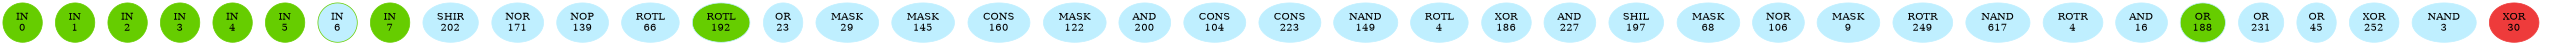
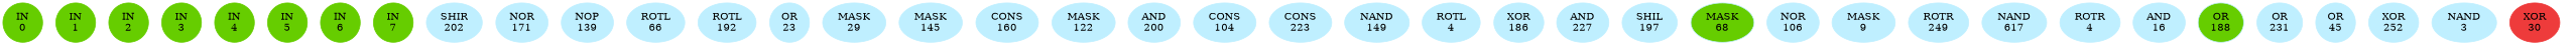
  graph {
    ordering=out
    rankdir=BT
    ranksep=0.75
    splines=polyline
    node [color=lightblue1 style=filled]
    edge [style=invis]
    n1 [color=chartreuse3 label="IN\n0"]
    n2 [color=chartreuse3 label="IN\n1"]
    n3 [color=chartreuse3 label="IN\n2"]
    n4 [color=chartreuse3 label="IN\n3"]
    n5 [color=chartreuse3 label="IN\n4"]
    n6 [color=chartreuse3 label="IN\n5"]
-   n7 [color=chartreuse3 label="IN\n6" fillcolor=lightblue1]
+   n7 [color=chartreuse3 label="IN\n6"]
    n8 [color=chartreuse3 label="IN\n7"]
    n9 [label="SHIR\n202"]
    n10 [label="NOR\n171"]
    n11 [label="NOP\n139"]
    n12 [label="ROTL\n66"]
-   n13 [label="ROTL\n192" fillcolor=chartreuse3]
+   n13 [label="ROTL\n192"]
    n14 [label="OR\n23"]
    n15 [label="MASK\n29"]
    n16 [label="MASK\n145"]
    n17 [label="CONS\n160"]
    n18 [label="MASK\n122"]
    n19 [label="AND\n200"]
    n20 [label="CONS\n104"]
    n21 [label="CONS\n223"]
    n22 [label="NAND\n149"]
    n23 [label="ROTL\n4"]
    n24 [label="XOR\n186"]
    n25 [label="AND\n227"]
    n26 [label="SHIL\n197"]
-   n27 [label="MASK\n68"]
+   n27 [label="MASK\n68" fillcolor=chartreuse3]
    n28 [label="NOR\n106"]
    n29 [label="MASK\n9"]
    n30 [label="ROTR\n249"]
    n31 [label="NAND\n617"]
    n32 [label="ROTR\n4"]
    n33 [label="AND\n16"]
    n34 [fillcolor=chartreuse3 label="OR\n188"]
    n35 [label="OR\n231"]
    n36 [label="OR\n45"]
    n37 [label="XOR\n252"]
    n38 [label="NAND\n3"]
    n39 [color=brown2 label="XOR\n30"]
    subgraph sub_1 {
      rank=same
      n1
      n2
      n3
      n4
      n5
      n6
      n7
      n8
    }
    subgraph sub_2 {
      rank=same
      n9
      n10
      n11
      n12
      n13
      n14
      n15
    }
    subgraph sub_3 {
      rank=same
      n16
      n17
      n18
      n19
      n20
      n21
      n22
      n23
    }
    subgraph sub_4 {
      rank=same
      n24
      n25
      n26
      n27
      n28
      n29
      n30
      n31
    }
    subgraph sub_5 {
      rank=same
      n32
      n33
      n34
      n35
      n36
      n37
      n38
    }
    subgraph sub_6 {
      rank=same
      n39
    }
    n1 -- n2
    n2 -- n3
    n3 -- n4
    n4 -- n5
    n5 -- n6
    n6 -- n7
    n7 -- n8
    n9 -- n10
    n10 -- n11
    n11 -- n12
    n12 -- n13
    n13 -- n14
    n16 -- n17
    n17 -- n18
    n18 -- n19
    n19 -- n20
    n20 -- n21
    n21 -- n22
    n22 -- n23
    n24 -- n25
    n25 -- n26
    n26 -- n27
    n27 -- n28
    n28 -- n29
    n29 -- n30
    n30 -- n31
    n32 -- n33
    n33 -- n34
    n34 -- n35
    n35 -- n36
    n36 -- n37
    n37 -- n38
    n39 -- n39
  }
